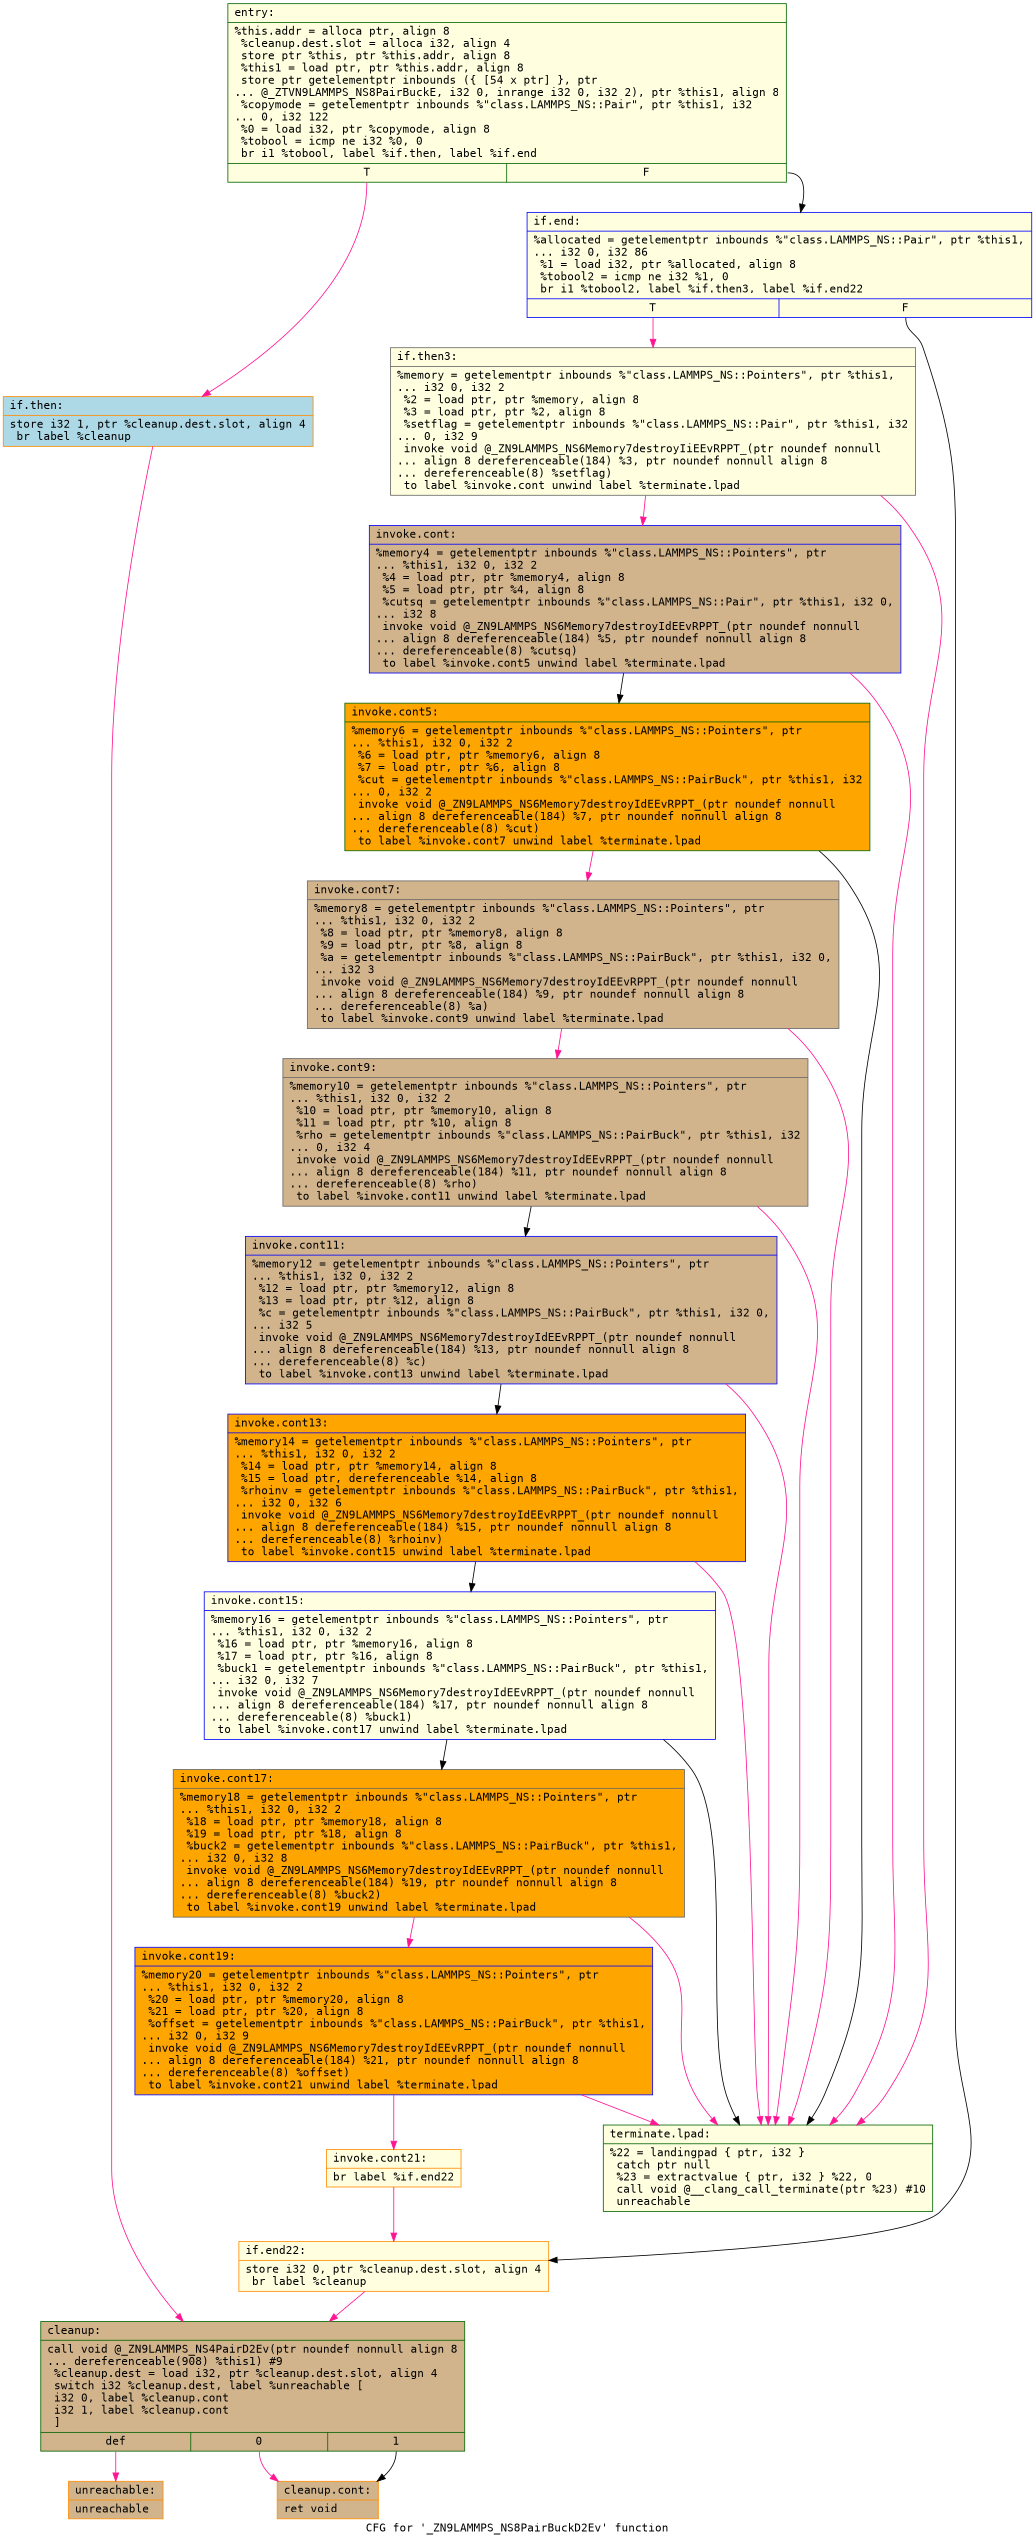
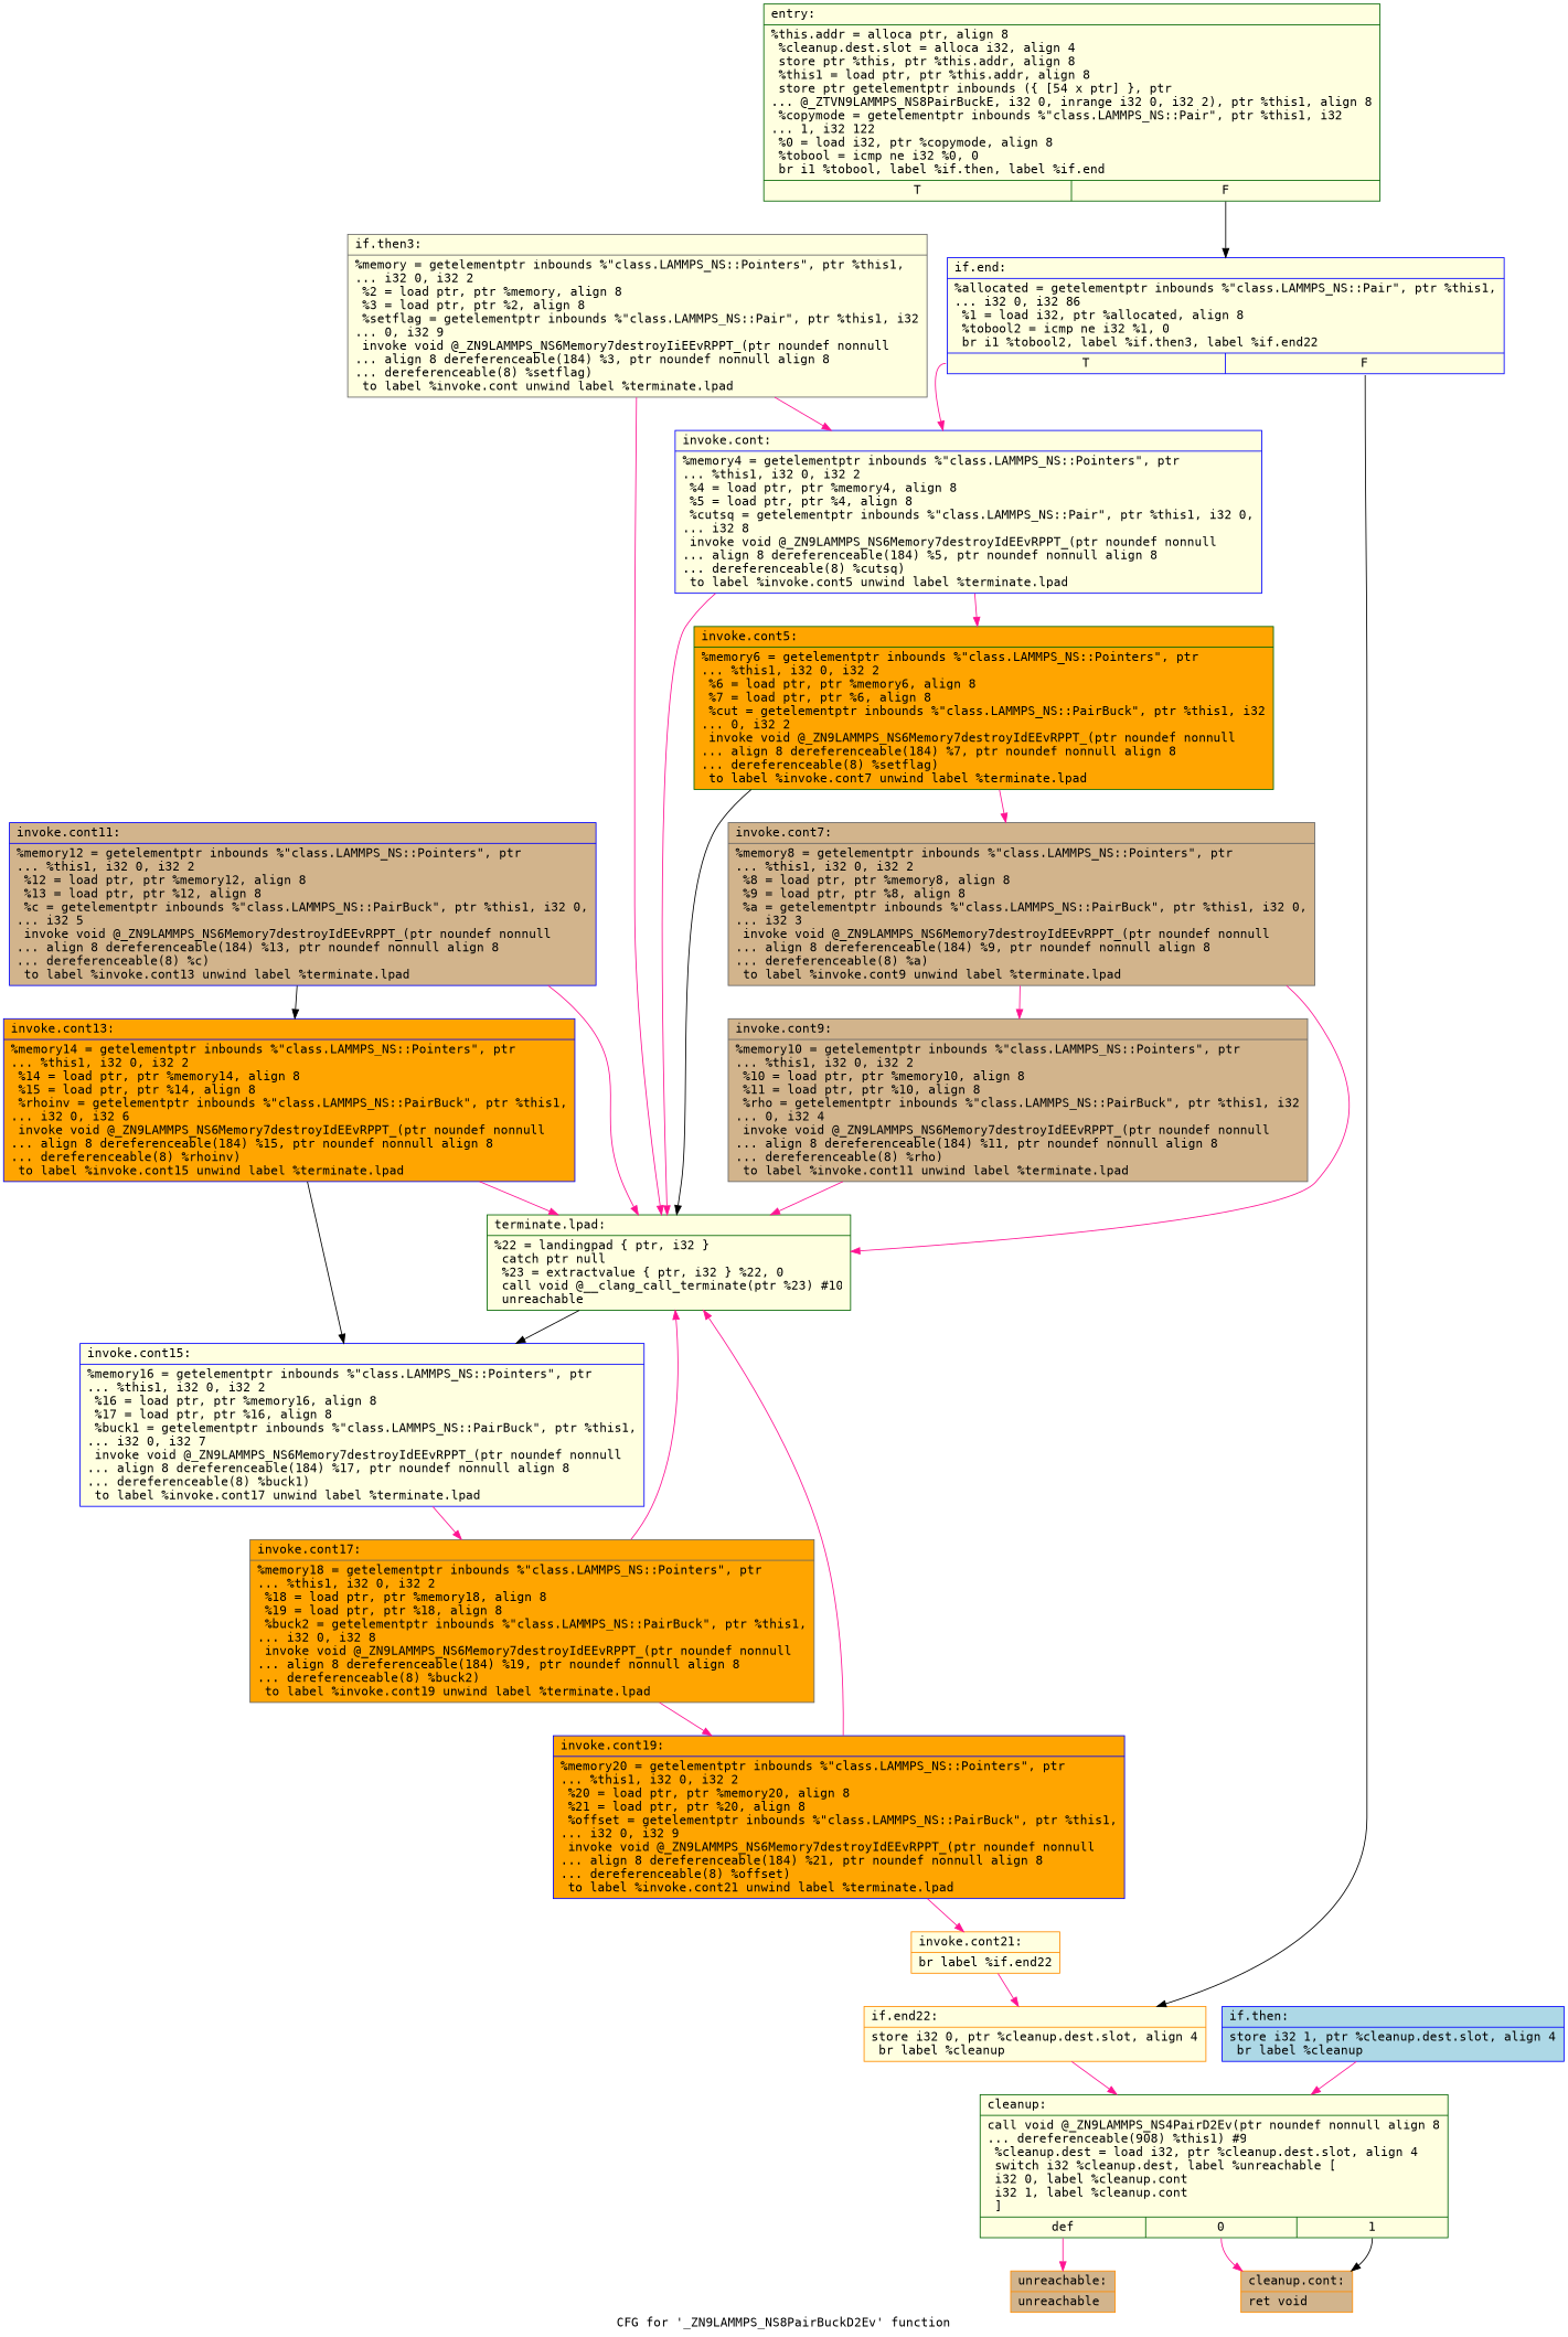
  digraph {
    fontname="DejaVu Sans Mono"
    label="CFG for '_ZN9LAMMPS_NS8PairBuckD2Ev' function"
    node [color=blue fillcolor=lightyellow fontname="DejaVu Sans Mono" shape=record style=filled]
    edge [color=deeppink fontname="DejaVu Sans Mono"]
-   n1 [color=darkgreen label="{entry:\l|  %this.addr = alloca ptr, align 8\l  %cleanup.dest.slot = alloca i32, align 4\l  store ptr %this, ptr %this.addr, align 8\l  %this1 = load ptr, ptr %this.addr, align 8\l  store ptr getelementptr inbounds (\{ [54 x ptr] \}, ptr\l... @_ZTVN9LAMMPS_NS8PairBuckE, i32 0, inrange i32 0, i32 2), ptr %this1, align 8\l  %copymode = getelementptr inbounds %\"class.LAMMPS_NS::Pair\", ptr %this1, i32\l... 0, i32 122\l  %0 = load i32, ptr %copymode, align 8\l  %tobool = icmp ne i32 %0, 0\l  br i1 %tobool, label %if.then, label %if.end\l|{<s0>T|<s1>F}}"]
-   n2 [color=darkorange fillcolor=lightblue label="{if.then:\l|  store i32 1, ptr %cleanup.dest.slot, align 4\l  br label %cleanup\l}"]
+   n1 [color=darkgreen label="{entry:\l|  %this.addr = alloca ptr, align 8\l  %cleanup.dest.slot = alloca i32, align 4\l  store ptr %this, ptr %this.addr, align 8\l  %this1 = load ptr, ptr %this.addr, align 8\l  store ptr getelementptr inbounds (\{ [54 x ptr] \}, ptr\l... @_ZTVN9LAMMPS_NS8PairBuckE, i32 0, inrange i32 0, i32 2), ptr %this1, align 8\l  %copymode = getelementptr inbounds %\"class.LAMMPS_NS::Pair\", ptr %this1, i32\l... 1, i32 122\l  %0 = load i32, ptr %copymode, align 8\l  %tobool = icmp ne i32 %0, 0\l  br i1 %tobool, label %if.then, label %if.end\l|{<s0>T|<s1>F}}"]
+   n2 [fillcolor=lightblue label="{if.then:\l|  store i32 1, ptr %cleanup.dest.slot, align 4\l  br label %cleanup\l}"]
    n3 [label="{if.end:\l|  %allocated = getelementptr inbounds %\"class.LAMMPS_NS::Pair\", ptr %this1,\l... i32 0, i32 86\l  %1 = load i32, ptr %allocated, align 8\l  %tobool2 = icmp ne i32 %1, 0\l  br i1 %tobool2, label %if.then3, label %if.end22\l|{<s0>T|<s1>F}}"]
-   n4 [color=darkgreen fillcolor=tan label="{cleanup:\l|  call void @_ZN9LAMMPS_NS4PairD2Ev(ptr noundef nonnull align 8\l... dereferenceable(908) %this1) #9\l  %cleanup.dest = load i32, ptr %cleanup.dest.slot, align 4\l  switch i32 %cleanup.dest, label %unreachable [\l    i32 0, label %cleanup.cont\l    i32 1, label %cleanup.cont\l  ]\l|{<s0>def|<s1>0|<s2>1}}"]
+   n4 [color=darkgreen label="{cleanup:\l|  call void @_ZN9LAMMPS_NS4PairD2Ev(ptr noundef nonnull align 8\l... dereferenceable(908) %this1) #9\l  %cleanup.dest = load i32, ptr %cleanup.dest.slot, align 4\l  switch i32 %cleanup.dest, label %unreachable [\l    i32 0, label %cleanup.cont\l    i32 1, label %cleanup.cont\l  ]\l|{<s0>def|<s1>0|<s2>1}}"]
    n5 [color=gray40 label="{if.then3:\l|  %memory = getelementptr inbounds %\"class.LAMMPS_NS::Pointers\", ptr %this1,\l... i32 0, i32 2\l  %2 = load ptr, ptr %memory, align 8\l  %3 = load ptr, ptr %2, align 8\l  %setflag = getelementptr inbounds %\"class.LAMMPS_NS::Pair\", ptr %this1, i32\l... 0, i32 9\l  invoke void @_ZN9LAMMPS_NS6Memory7destroyIiEEvRPPT_(ptr noundef nonnull\l... align 8 dereferenceable(184) %3, ptr noundef nonnull align 8\l... dereferenceable(8) %setflag)\l          to label %invoke.cont unwind label %terminate.lpad\l}"]
    n6 [color=darkorange label="{if.end22:\l|  store i32 0, ptr %cleanup.dest.slot, align 4\l  br label %cleanup\l}"]
    n7 [color=darkorange fillcolor=tan label="{unreachable:\l|  unreachable\l}"]
    n8 [color=darkorange fillcolor=tan label="{cleanup.cont:\l|  ret void\l}"]
-   n9 [fillcolor=tan label="{invoke.cont:\l|  %memory4 = getelementptr inbounds %\"class.LAMMPS_NS::Pointers\", ptr\l... %this1, i32 0, i32 2\l  %4 = load ptr, ptr %memory4, align 8\l  %5 = load ptr, ptr %4, align 8\l  %cutsq = getelementptr inbounds %\"class.LAMMPS_NS::Pair\", ptr %this1, i32 0,\l... i32 8\l  invoke void @_ZN9LAMMPS_NS6Memory7destroyIdEEvRPPT_(ptr noundef nonnull\l... align 8 dereferenceable(184) %5, ptr noundef nonnull align 8\l... dereferenceable(8) %cutsq)\l          to label %invoke.cont5 unwind label %terminate.lpad\l}"]
+   n9 [label="{invoke.cont:\l|  %memory4 = getelementptr inbounds %\"class.LAMMPS_NS::Pointers\", ptr\l... %this1, i32 0, i32 2\l  %4 = load ptr, ptr %memory4, align 8\l  %5 = load ptr, ptr %4, align 8\l  %cutsq = getelementptr inbounds %\"class.LAMMPS_NS::Pair\", ptr %this1, i32 0,\l... i32 8\l  invoke void @_ZN9LAMMPS_NS6Memory7destroyIdEEvRPPT_(ptr noundef nonnull\l... align 8 dereferenceable(184) %5, ptr noundef nonnull align 8\l... dereferenceable(8) %cutsq)\l          to label %invoke.cont5 unwind label %terminate.lpad\l}"]
    n10 [color=darkgreen label="{terminate.lpad:\l|  %22 = landingpad \{ ptr, i32 \}\l          catch ptr null\l  %23 = extractvalue \{ ptr, i32 \} %22, 0\l  call void @__clang_call_terminate(ptr %23) #10\l  unreachable\l}"]
-   n11 [color=darkgreen fillcolor=orange label="{invoke.cont5:\l|  %memory6 = getelementptr inbounds %\"class.LAMMPS_NS::Pointers\", ptr\l... %this1, i32 0, i32 2\l  %6 = load ptr, ptr %memory6, align 8\l  %7 = load ptr, ptr %6, align 8\l  %cut = getelementptr inbounds %\"class.LAMMPS_NS::PairBuck\", ptr %this1, i32\l... 0, i32 2\l  invoke void @_ZN9LAMMPS_NS6Memory7destroyIdEEvRPPT_(ptr noundef nonnull\l... align 8 dereferenceable(184) %7, ptr noundef nonnull align 8\l... dereferenceable(8) %cut)\l          to label %invoke.cont7 unwind label %terminate.lpad\l}"]
+   n11 [color=darkgreen fillcolor=orange label="{invoke.cont5:\l|  %memory6 = getelementptr inbounds %\"class.LAMMPS_NS::Pointers\", ptr\l... %this1, i32 0, i32 2\l  %6 = load ptr, ptr %memory6, align 8\l  %7 = load ptr, ptr %6, align 8\l  %cut = getelementptr inbounds %\"class.LAMMPS_NS::PairBuck\", ptr %this1, i32\l... 0, i32 2\l  invoke void @_ZN9LAMMPS_NS6Memory7destroyIdEEvRPPT_(ptr noundef nonnull\l... align 8 dereferenceable(184) %7, ptr noundef nonnull align 8\l... dereferenceable(8) %setflag)\l          to label %invoke.cont7 unwind label %terminate.lpad\l}"]
    n12 [color=gray40 fillcolor=tan label="{invoke.cont7:\l|  %memory8 = getelementptr inbounds %\"class.LAMMPS_NS::Pointers\", ptr\l... %this1, i32 0, i32 2\l  %8 = load ptr, ptr %memory8, align 8\l  %9 = load ptr, ptr %8, align 8\l  %a = getelementptr inbounds %\"class.LAMMPS_NS::PairBuck\", ptr %this1, i32 0,\l... i32 3\l  invoke void @_ZN9LAMMPS_NS6Memory7destroyIdEEvRPPT_(ptr noundef nonnull\l... align 8 dereferenceable(184) %9, ptr noundef nonnull align 8\l... dereferenceable(8) %a)\l          to label %invoke.cont9 unwind label %terminate.lpad\l}"]
    n13 [color=gray40 fillcolor=tan label="{invoke.cont9:\l|  %memory10 = getelementptr inbounds %\"class.LAMMPS_NS::Pointers\", ptr\l... %this1, i32 0, i32 2\l  %10 = load ptr, ptr %memory10, align 8\l  %11 = load ptr, ptr %10, align 8\l  %rho = getelementptr inbounds %\"class.LAMMPS_NS::PairBuck\", ptr %this1, i32\l... 0, i32 4\l  invoke void @_ZN9LAMMPS_NS6Memory7destroyIdEEvRPPT_(ptr noundef nonnull\l... align 8 dereferenceable(184) %11, ptr noundef nonnull align 8\l... dereferenceable(8) %rho)\l          to label %invoke.cont11 unwind label %terminate.lpad\l}"]
    n14 [fillcolor=tan label="{invoke.cont11:\l|  %memory12 = getelementptr inbounds %\"class.LAMMPS_NS::Pointers\", ptr\l... %this1, i32 0, i32 2\l  %12 = load ptr, ptr %memory12, align 8\l  %13 = load ptr, ptr %12, align 8\l  %c = getelementptr inbounds %\"class.LAMMPS_NS::PairBuck\", ptr %this1, i32 0,\l... i32 5\l  invoke void @_ZN9LAMMPS_NS6Memory7destroyIdEEvRPPT_(ptr noundef nonnull\l... align 8 dereferenceable(184) %13, ptr noundef nonnull align 8\l... dereferenceable(8) %c)\l          to label %invoke.cont13 unwind label %terminate.lpad\l}"]
-   n15 [fillcolor=orange label="{invoke.cont13:\l|  %memory14 = getelementptr inbounds %\"class.LAMMPS_NS::Pointers\", ptr\l... %this1, i32 0, i32 2\l  %14 = load ptr, ptr %memory14, align 8\l  %15 = load ptr, dereferenceable %14, align 8\l  %rhoinv = getelementptr inbounds %\"class.LAMMPS_NS::PairBuck\", ptr %this1,\l... i32 0, i32 6\l  invoke void @_ZN9LAMMPS_NS6Memory7destroyIdEEvRPPT_(ptr noundef nonnull\l... align 8 dereferenceable(184) %15, ptr noundef nonnull align 8\l... dereferenceable(8) %rhoinv)\l          to label %invoke.cont15 unwind label %terminate.lpad\l}"]
+   n15 [fillcolor=orange label="{invoke.cont13:\l|  %memory14 = getelementptr inbounds %\"class.LAMMPS_NS::Pointers\", ptr\l... %this1, i32 0, i32 2\l  %14 = load ptr, ptr %memory14, align 8\l  %15 = load ptr, ptr %14, align 8\l  %rhoinv = getelementptr inbounds %\"class.LAMMPS_NS::PairBuck\", ptr %this1,\l... i32 0, i32 6\l  invoke void @_ZN9LAMMPS_NS6Memory7destroyIdEEvRPPT_(ptr noundef nonnull\l... align 8 dereferenceable(184) %15, ptr noundef nonnull align 8\l... dereferenceable(8) %rhoinv)\l          to label %invoke.cont15 unwind label %terminate.lpad\l}"]
    n16 [label="{invoke.cont15:\l|  %memory16 = getelementptr inbounds %\"class.LAMMPS_NS::Pointers\", ptr\l... %this1, i32 0, i32 2\l  %16 = load ptr, ptr %memory16, align 8\l  %17 = load ptr, ptr %16, align 8\l  %buck1 = getelementptr inbounds %\"class.LAMMPS_NS::PairBuck\", ptr %this1,\l... i32 0, i32 7\l  invoke void @_ZN9LAMMPS_NS6Memory7destroyIdEEvRPPT_(ptr noundef nonnull\l... align 8 dereferenceable(184) %17, ptr noundef nonnull align 8\l... dereferenceable(8) %buck1)\l          to label %invoke.cont17 unwind label %terminate.lpad\l}"]
    n17 [color=gray40 fillcolor=orange label="{invoke.cont17:\l|  %memory18 = getelementptr inbounds %\"class.LAMMPS_NS::Pointers\", ptr\l... %this1, i32 0, i32 2\l  %18 = load ptr, ptr %memory18, align 8\l  %19 = load ptr, ptr %18, align 8\l  %buck2 = getelementptr inbounds %\"class.LAMMPS_NS::PairBuck\", ptr %this1,\l... i32 0, i32 8\l  invoke void @_ZN9LAMMPS_NS6Memory7destroyIdEEvRPPT_(ptr noundef nonnull\l... align 8 dereferenceable(184) %19, ptr noundef nonnull align 8\l... dereferenceable(8) %buck2)\l          to label %invoke.cont19 unwind label %terminate.lpad\l}"]
    n18 [fillcolor=orange label="{invoke.cont19:\l|  %memory20 = getelementptr inbounds %\"class.LAMMPS_NS::Pointers\", ptr\l... %this1, i32 0, i32 2\l  %20 = load ptr, ptr %memory20, align 8\l  %21 = load ptr, ptr %20, align 8\l  %offset = getelementptr inbounds %\"class.LAMMPS_NS::PairBuck\", ptr %this1,\l... i32 0, i32 9\l  invoke void @_ZN9LAMMPS_NS6Memory7destroyIdEEvRPPT_(ptr noundef nonnull\l... align 8 dereferenceable(184) %21, ptr noundef nonnull align 8\l... dereferenceable(8) %offset)\l          to label %invoke.cont21 unwind label %terminate.lpad\l}"]
    n19 [color=darkorange label="{invoke.cont21:\l|  br label %if.end22\l}"]
-   n1 -> n2 [tailport=s0]
    n1 -> n3 [color=black tailport=s1]
    n2 -> n4
-   n3 -> n5 [tailport=s0]
+   n3 -> n9 [tailport=s0]
    n3 -> n6 [color=black tailport=s1]
    n4 -> n7 [tailport=s0]
    n4 -> n8 [tailport=s1]
    n4 -> n8 [color=black tailport=s2]
    n5 -> n9
    n5 -> n10
    n6 -> n4
    n9 -> n10
-   n9 -> n11 [color=black]
+   n9 -> n11
    n11 -> n10 [color=black]
    n11 -> n12
    n12 -> n10
    n12 -> n13
    n13 -> n10
-   n13 -> n14 [color=black]
    n14 -> n10
    n14 -> n15 [color=black]
    n15 -> n10
    n15 -> n16 [color=black]
-   n16 -> n10 [color=black]
-   n16 -> n17 [color=black]
+   n10 -> n16 [color=black]
+   n16 -> n17
    n17 -> n10
    n17 -> n18
    n18 -> n10
    n18 -> n19
    n19 -> n6
  }
